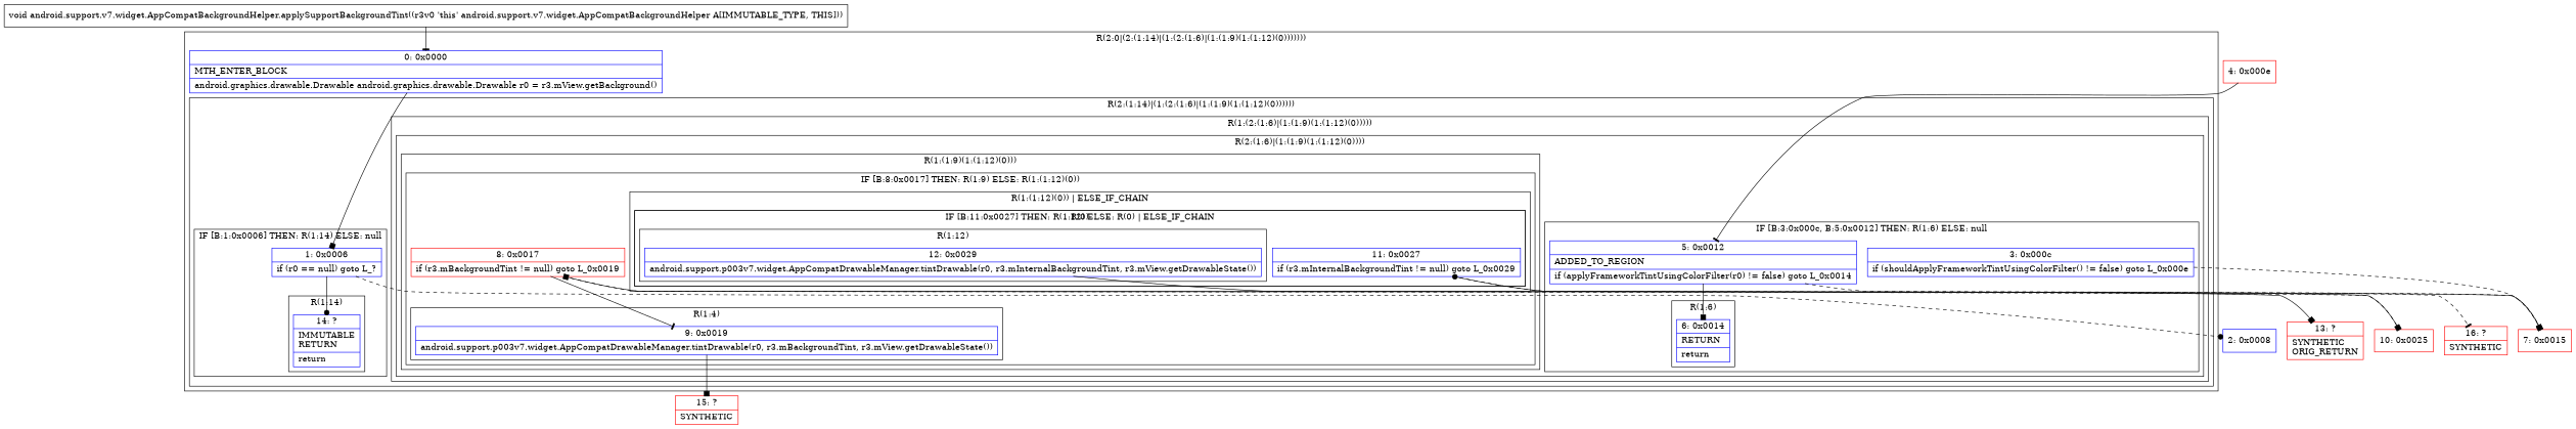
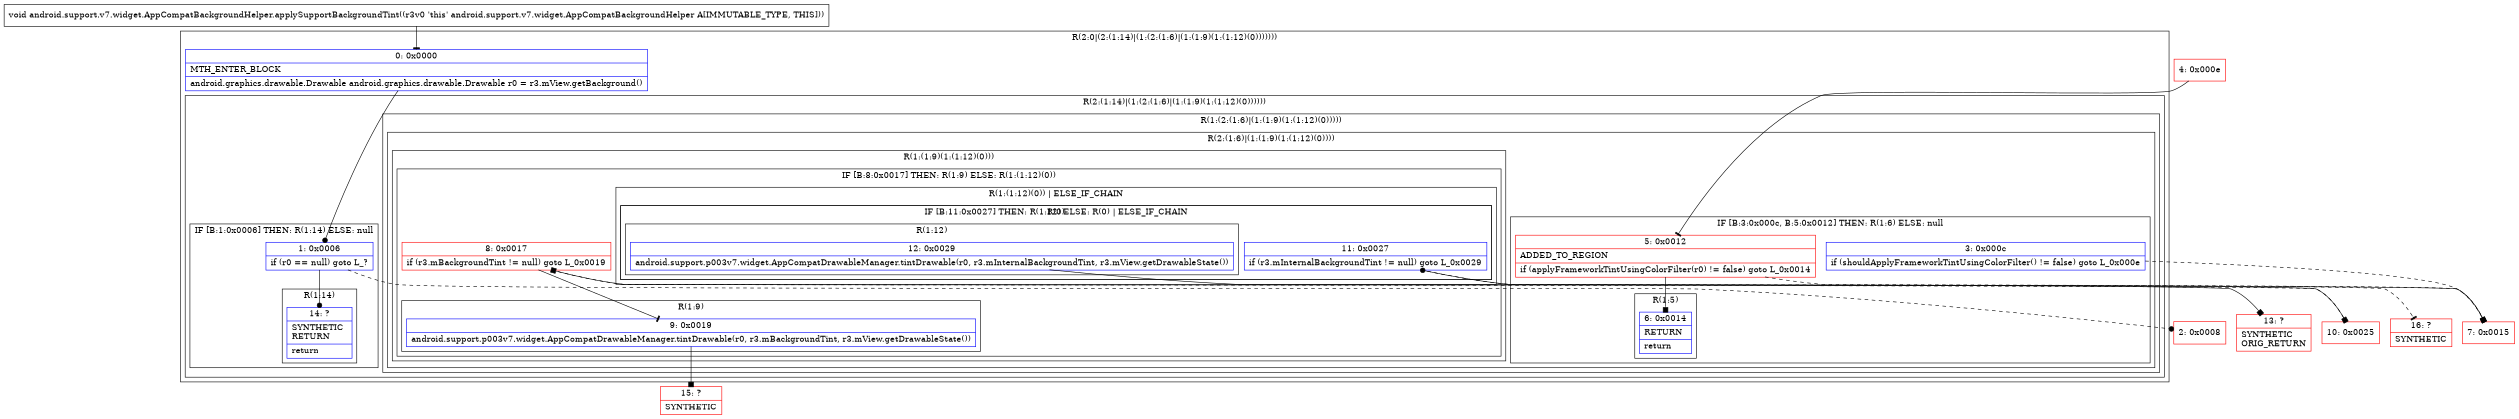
  digraph {
    node [color=blue shape=record]
    edge [arrowhead=box]
-   n1 [label="{14\:\ ?|IMMUTABLE\lRETURN\l|return\l}"]
+   n1 [label="{14\:\ ?|SYNTHETIC\lRETURN\l|return\l}"]
    n2 [label="{1\:\ 0x0006|if (r0 == null) goto L_?\l}"]
    n3 [label="{6\:\ 0x0014|RETURN\l|return\l}"]
    n4 [label="{3\:\ 0x000c|if (shouldApplyFrameworkTintUsingColorFilter() != false) goto L_0x000e\l}"]
-   n5 [label="{5\:\ 0x0012|ADDED_TO_REGION\l|if (applyFrameworkTintUsingColorFilter(r0) != false) goto L_0x0014\l}"]
+   n5 [color=red label="{5\:\ 0x0012|ADDED_TO_REGION\l|if (applyFrameworkTintUsingColorFilter(r0) != false) goto L_0x0014\l}"]
    n6 [label="{9\:\ 0x0019|android.support.p003v7.widget.AppCompatDrawableManager.tintDrawable(r0, r3.mBackgroundTint, r3.mView.getDrawableState())\l}"]
    n7 [label="{12\:\ 0x0029|android.support.p003v7.widget.AppCompatDrawableManager.tintDrawable(r0, r3.mInternalBackgroundTint, r3.mView.getDrawableState())\l}"]
    n8 [label="{11\:\ 0x0027|if (r3.mInternalBackgroundTint != null) goto L_0x0029\l}"]
    n9 [color=red label="{8\:\ 0x0017|if (r3.mBackgroundTint != null) goto L_0x0019\l}"]
    n10 [label="{0\:\ 0x0000|MTH_ENTER_BLOCK\l|android.graphics.drawable.Drawable android.graphics.drawable.Drawable r0 = r3.mView.getBackground()\l}"]
-   n11 [label="{2\:\ 0x0008}"]
+   n11 [color=red label="{2\:\ 0x0008}"]
    n12 [color=red label="{7\:\ 0x0015}"]
    n13 [color=red label="{15\:\ ?|SYNTHETIC\l}"]
    n14 [color=red label="{13\:\ ?|SYNTHETIC\lORIG_RETURN\l}"]
    n15 [color=red label="{16\:\ ?|SYNTHETIC\l}"]
    n16 [color=red label="{10\:\ 0x0025}"]
    n17 [color=red label="{4\:\ 0x000e}"]
    n18 [label="{void android.support.v7.widget.AppCompatBackgroundHelper.applySupportBackgroundTint((r3v0 'this' android.support.v7.widget.AppCompatBackgroundHelper A[IMMUTABLE_TYPE, THIS])) }" color=""]
    subgraph cluster_1 {
      label="R(2:0|(2:(1:14)|(1:(2:(1:6)|(1:(1:9)(1:(1:12)(0)))))))"
      n10
      subgraph cluster_2 {
        label="R(2:(1:14)|(1:(2:(1:6)|(1:(1:9)(1:(1:12)(0))))))"
        subgraph cluster_3 {
          label="IF [B:1:0x0006] THEN: R(1:14) ELSE: null"
          n2
          subgraph cluster_4 {
            label="R(1:14)"
            n1
          }
        }
        subgraph cluster_5 {
          label="R(1:(2:(1:6)|(1:(1:9)(1:(1:12)(0)))))"
          subgraph cluster_6 {
            label="R(2:(1:6)|(1:(1:9)(1:(1:12)(0))))"
            subgraph cluster_7 {
              label="IF [B:3:0x000c, B:5:0x0012] THEN: R(1:6) ELSE: null"
              n4
              n5
              subgraph cluster_8 {
-               label="R(1:6)"
+               label="R(1:5)"
                n3
              }
            }
            subgraph cluster_9 {
              label="R(1:(1:9)(1:(1:12)(0)))"
              subgraph cluster_10 {
                label="IF [B:8:0x0017] THEN: R(1:9) ELSE: R(1:(1:12)(0))"
                n9
                subgraph cluster_11 {
-                 label="R(1:4)"
+                 label="R(1:9)"
                  n6
                }
                subgraph cluster_12 {
                  label="R(1:(1:12)(0)) | ELSE_IF_CHAIN\l"
                  subgraph cluster_13 {
                    label="IF [B:11:0x0027] THEN: R(1:12) ELSE: R(0) | ELSE_IF_CHAIN\l"
                    n8
                    subgraph cluster_14 {
                      label="R(1:12)"
                      n7
                    }
                    subgraph cluster_15 {
                      label="R(0)"
                    }
                  }
                }
              }
            }
          }
        }
      }
    }
    n2 -> n1 [arrowhead=dot]
    n2 -> n11 [arrowhead=dot style=dashed]
    n4 -> n12 [style=dashed]
    n5 -> n3
    n5 -> n12 [style=dashed]
    n6 -> n13
    n7 -> n14
    n8 -> n15 [arrowhead=tee style=dashed]
    n9 -> n6 [arrowhead=tee]
    n9 -> n16 [style=dashed]
-   n10 -> n2
+   n10 -> n2 [arrowhead=dot]
    n12 -> n9
    n16 -> n8 [arrowhead=dot]
    n17 -> n5 [arrowhead=tee]
    n18 -> n10 [arrowhead=tee]
  }
